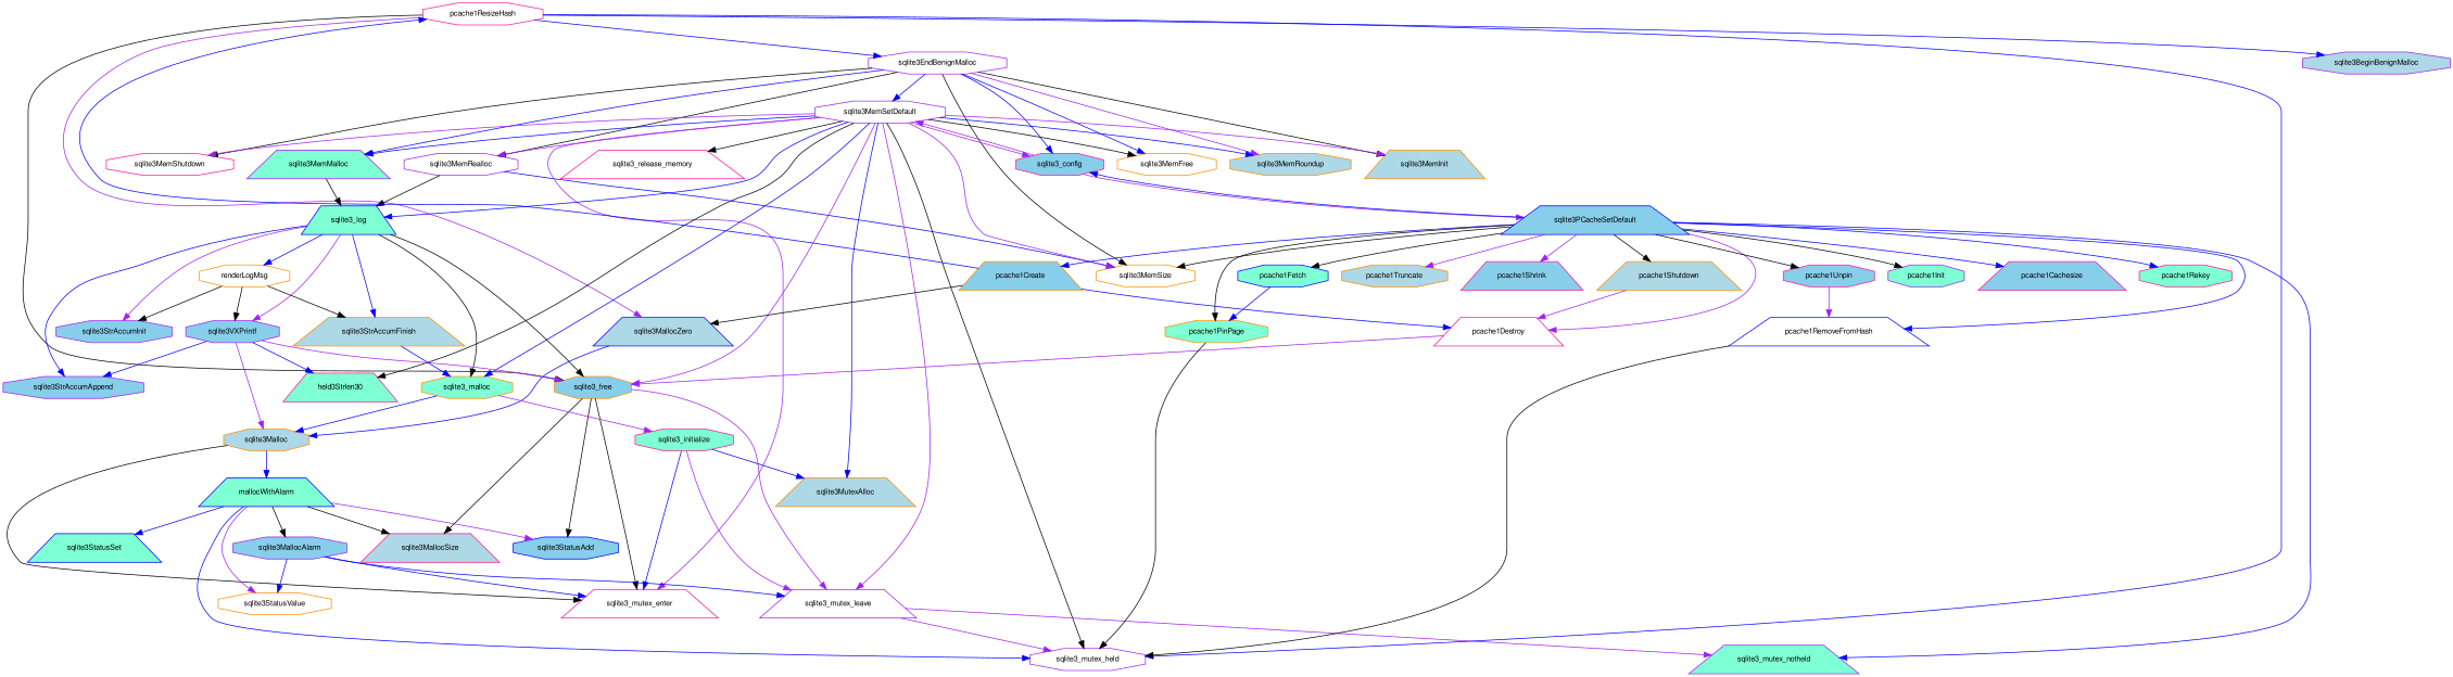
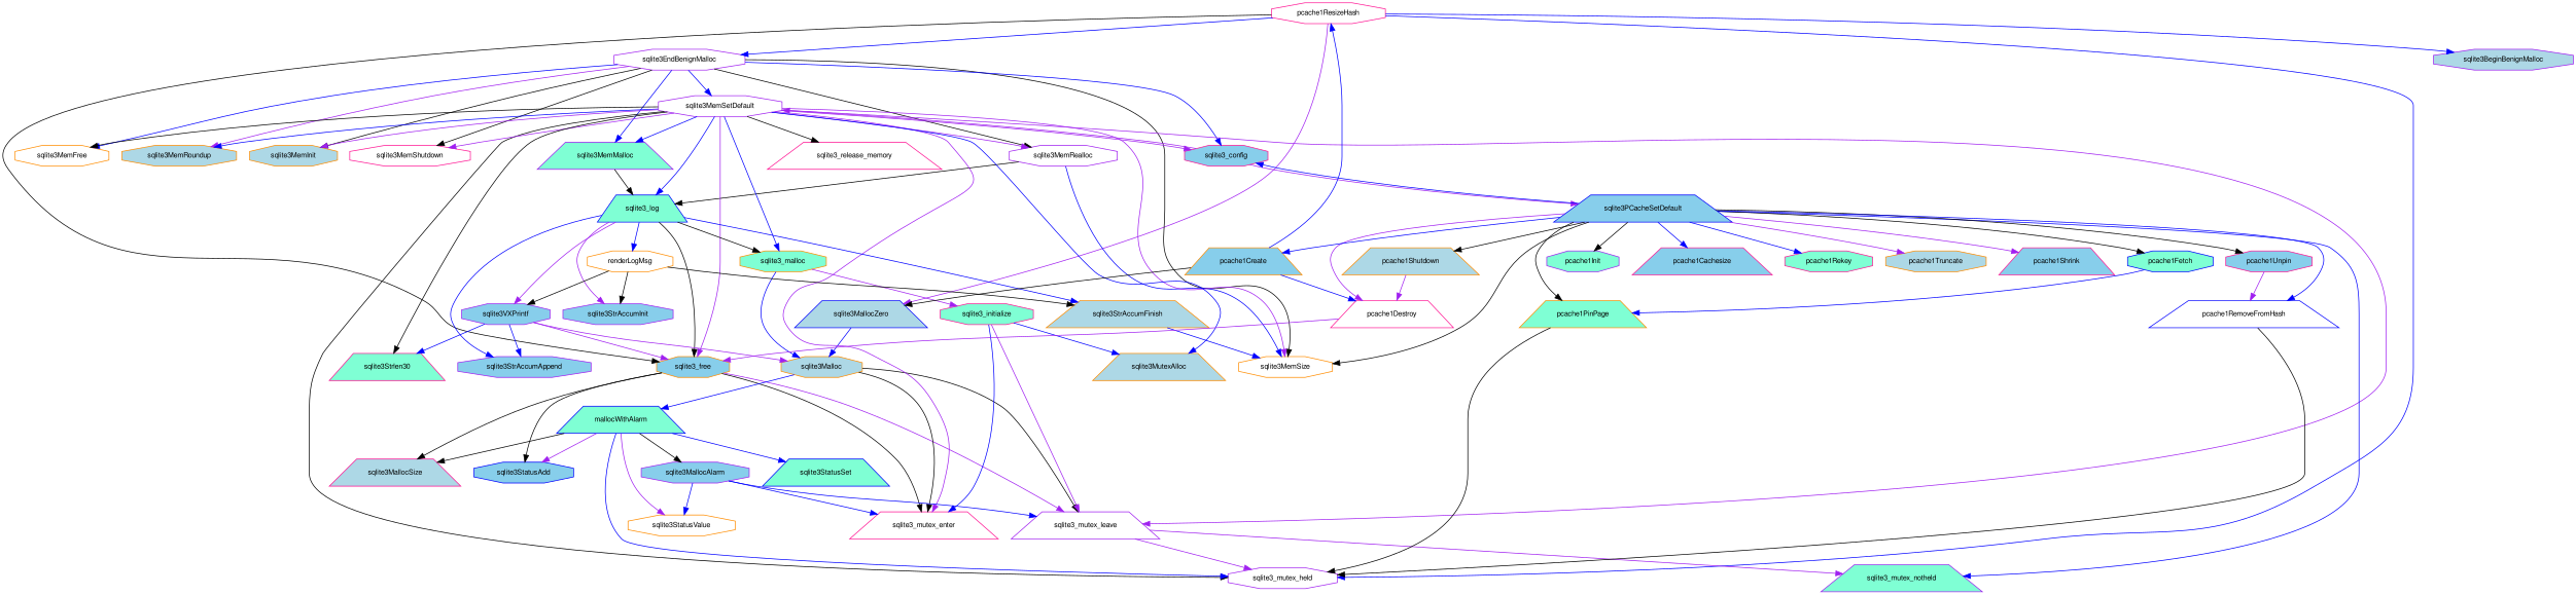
  digraph {
    rankdir=TB
    node [color=darkorange fillcolor=white fontname=FreeSans fontsize=10 shape=octagon style=filled]
    edge [color=blue fontname=FreeSans fontsize=10 labelfontname=FreeSans labelfontsize=10 style=solid]
    n1 [color=deeppink fontcolor=black height=0.2 label=pcache1ResizeHash width=0.4]
    n2 [color=purple height=0.2 label=sqlite3_mutex_held width=0.4]
    n3 [color=purple fillcolor=lightblue height=0.2 label=sqlite3BeginBenignMalloc width=0.4]
    n4 [color=blue fillcolor=lightblue height=0.2 label=sqlite3MallocZero shape=trapezium width=0.4]
    n5 [color=purple height=0.2 label=sqlite3EndBenignMalloc width=0.4]
    n6 [fillcolor=skyblue height=0.2 label=sqlite3_free width=0.4]
    n7 [fillcolor=lightblue height=0.2 label=sqlite3Malloc width=0.4]
    n8 [color=purple fillcolor=aquamarine height=0.2 label=sqlite3MemMalloc shape=trapezium width=0.4]
    n9 [height=0.2 label=sqlite3MemFree width=0.4]
    n10 [color=purple height=0.2 label=sqlite3MemRealloc width=0.4]
    n11 [height=0.2 label=sqlite3MemSize width=0.4]
    n12 [fillcolor=lightblue height=0.2 label=sqlite3MemRoundup width=0.4]
-   n13 [fillcolor=lightblue height=0.2 label=sqlite3MemInit shape=trapezium width=0.4]
+   n13 [fillcolor=lightblue height=0.2 label=sqlite3MemInit width=0.4]
    n14 [color=deeppink height=0.2 label=sqlite3MemShutdown width=0.4]
    n15 [color=purple height=0.2 label=sqlite3MemSetDefault width=0.4]
    n16 [color=deeppink fillcolor=skyblue height=0.2 label=sqlite3_config width=0.4]
    n17 [color=deeppink height=0.2 label=sqlite3_mutex_enter shape=trapezium width=0.4]
    n18 [color=purple height=0.2 label=sqlite3_mutex_leave shape=trapezium width=0.4]
    n19 [color=deeppink fillcolor=lightblue height=0.2 label=sqlite3MallocSize shape=trapezium width=0.4]
    n20 [color=blue fillcolor=skyblue height=0.2 label=sqlite3StatusAdd width=0.4]
    n21 [color=blue fillcolor=aquamarine height=0.2 label=mallocWithAlarm shape=trapezium width=0.4]
    n22 [color=blue fillcolor=aquamarine height=0.2 label=sqlite3StatusSet shape=trapezium width=0.4]
    n23 [height=0.2 label=sqlite3StatusValue width=0.4]
    n24 [color=purple fillcolor=skyblue height=0.2 label=sqlite3MallocAlarm width=0.4]
    n25 [color=purple fillcolor=aquamarine height=0.2 label=sqlite3_mutex_notheld shape=trapezium width=0.4]
    n26 [color=blue fillcolor=aquamarine height=0.2 label=sqlite3_log shape=trapezium width=0.4]
    n27 [fillcolor=aquamarine height=0.2 label=sqlite3_malloc width=0.4]
-   n28 [color=deeppink fillcolor=aquamarine height=0.2 label=held3Strlen30 shape=trapezium width=0.4]
+   n28 [color=deeppink fillcolor=aquamarine height=0.2 label=sqlite3Strlen30 shape=trapezium width=0.4]
    n29 [fillcolor=lightblue height=0.2 label=sqlite3MutexAlloc shape=trapezium width=0.4]
    n30 [color=deeppink height=0.2 label=sqlite3_release_memory shape=trapezium width=0.4]
    n31 [color=blue fillcolor=skyblue height=0.2 label=sqlite3PCacheSetDefault shape=trapezium width=0.4]
    n32 [height=0.2 label=renderLogMsg width=0.4]
    n33 [color=purple fillcolor=skyblue height=0.2 label=sqlite3StrAccumInit width=0.4]
    n34 [color=purple fillcolor=skyblue height=0.2 label=sqlite3VXPrintf width=0.4]
    n35 [color=purple fillcolor=skyblue height=0.2 label=sqlite3StrAccumAppend width=0.4]
    n36 [fillcolor=lightblue height=0.2 label=sqlite3StrAccumFinish shape=trapezium width=0.4]
    n37 [color=deeppink fillcolor=aquamarine height=0.2 label=sqlite3_initialize width=0.4]
    n38 [color=purple fillcolor=aquamarine height=0.2 label=pcache1Init width=0.4]
    n39 [fillcolor=lightblue height=0.2 label=pcache1Shutdown shape=trapezium width=0.4]
    n40 [color=deeppink height=0.2 label=pcache1Destroy shape=trapezium width=0.4]
    n41 [fillcolor=skyblue height=0.2 label=pcache1Create shape=trapezium width=0.4]
    n42 [color=deeppink fillcolor=skyblue height=0.2 label=pcache1Cachesize shape=trapezium width=0.4]
    n43 [color=blue fillcolor=aquamarine height=0.2 label=pcache1Fetch width=0.4]
-   n44 [fillcolor=aquamarine height=0.2 label=pcache1PinPage width=0.4]
+   n44 [fillcolor=aquamarine height=0.2 label=pcache1PinPage shape=trapezium width=0.4]
    n45 [color=deeppink fillcolor=skyblue height=0.2 label=pcache1Unpin width=0.4]
    n46 [color=blue height=0.2 label=pcache1RemoveFromHash shape=trapezium width=0.4]
    n47 [color=deeppink fillcolor=aquamarine height=0.2 label=pcache1Rekey width=0.4]
    n48 [fillcolor=lightblue height=0.2 label=pcache1Truncate width=0.4]
    n49 [color=deeppink fillcolor=skyblue height=0.2 label=pcache1Shrink shape=trapezium width=0.4]
    n1 -> n2
    n1 -> n3
    n1 -> n4 [color=purple]
    n1 -> n5
    n1 -> n6 [color=black]
    n4 -> n7
    n5 -> n8
    n5 -> n9
    n5 -> n10 [color=black]
    n5 -> n11 [color=black]
    n5 -> n12 [color=purple]
    n5 -> n13 [color=black]
    n5 -> n14 [color=black]
    n5 -> n15
    n5 -> n16
    n6 -> n17 [color=black]
    n6 -> n18 [color=purple]
    n6 -> n19 [color=black]
    n6 -> n20 [color=black]
    n7 -> n17 [color=black]
+   n7 -> n18 [color=black]
    n7 -> n21
    n8 -> n26 [color=black]
    n10 -> n11
    n10 -> n26 [color=black]
    n15 -> n2 [color=black]
    n15 -> n6 [color=purple]
    n15 -> n8
    n15 -> n9 [color=black]
    n15 -> n10 [color=purple]
    n15 -> n11 [color=purple]
    n15 -> n12
    n15 -> n13 [color=purple]
    n15 -> n14 [color=purple]
    n15 -> n16 [color=purple]
    n15 -> n17 [color=purple]
    n15 -> n18 [color=purple]
    n15 -> n26
    n15 -> n27
    n15 -> n28 [color=black]
    n15 -> n29
    n15 -> n30 [color=black]
    n16 -> n15 [color=purple]
    n16 -> n31 [color=purple]
    n18 -> n2 [color=purple]
    n18 -> n25 [color=purple]
    n21 -> n2
    n21 -> n19 [color=black]
    n21 -> n20 [color=purple]
    n21 -> n22
    n21 -> n23 [color=purple]
    n21 -> n24 [color=black]
    n24 -> n17
    n24 -> n18
    n24 -> n23
    n26 -> n6 [color=black]
    n26 -> n27 [color=black]
    n26 -> n32
    n26 -> n33 [color=purple]
    n26 -> n34 [color=purple]
    n26 -> n35
    n26 -> n36
    n27 -> n7
    n27 -> n37 [color=purple]
    n31 -> n11 [color=black]
    n31 -> n16
    n31 -> n25
    n31 -> n38 [color=black]
    n31 -> n39 [color=black]
    n31 -> n40 [color=purple]
    n31 -> n41
    n31 -> n42
    n31 -> n43 [color=black]
    n31 -> n44 [color=black]
    n31 -> n45 [color=black]
    n31 -> n46
    n31 -> n47
    n31 -> n48 [color=purple]
    n31 -> n49 [color=purple]
    n32 -> n33 [color=black]
    n32 -> n34 [color=black]
    n32 -> n36 [color=black]
    n34 -> n6 [color=purple]
    n34 -> n7 [color=purple]
    n34 -> n28
    n34 -> n35
-   n36 -> n27
+   n36 -> n11
    n37 -> n17
    n37 -> n18 [color=purple]
    n37 -> n29
    n39 -> n40 [color=purple]
    n40 -> n6 [color=purple]
    n41 -> n1
    n41 -> n4 [color=black]
    n41 -> n40
    n43 -> n44
    n44 -> n2 [color=black]
    n45 -> n46 [color=purple]
    n46 -> n2 [color=black]
  }
